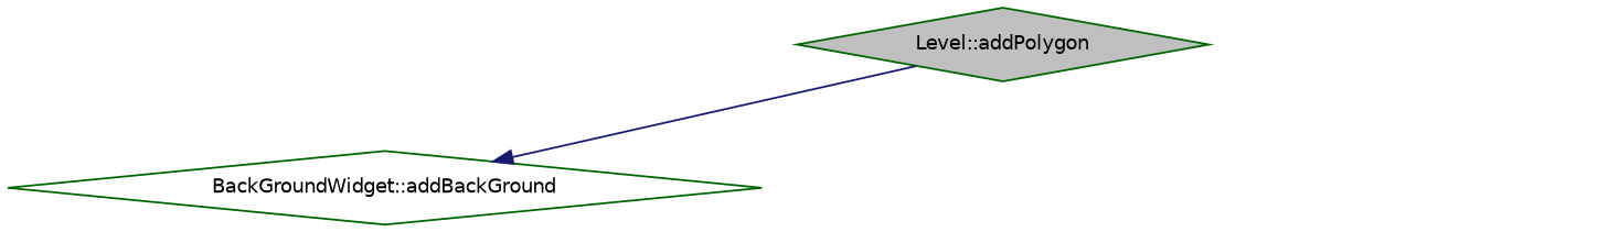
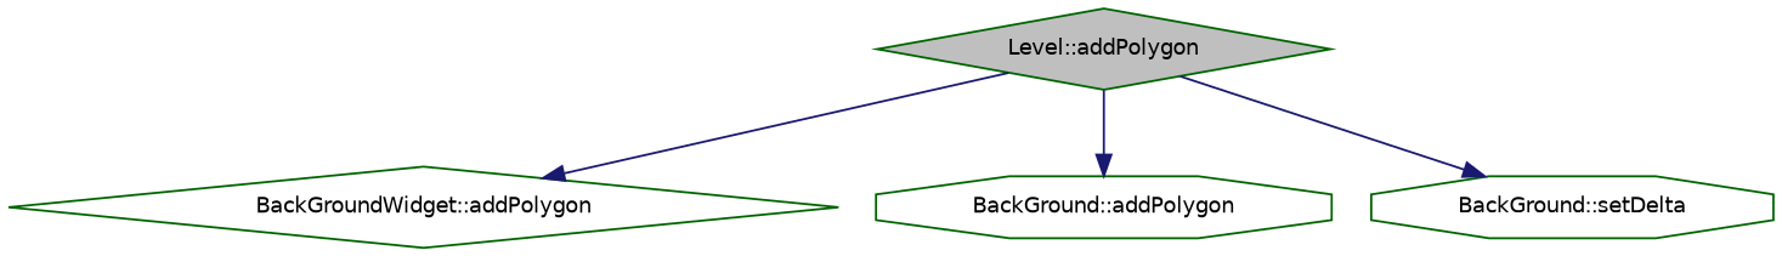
  digraph {
    rankdir=TB
    node [color=darkgreen fillcolor=white fontname=Helvetica fontsize=10 shape=diamond style=filled]
    edge [color=midnightblue fontname=Helvetica fontsize=10 labelfontname=Helvetica labelfontsize=10 style=solid]
    n1 [fillcolor=grey75 fontcolor=black height=0.2 label="Level::addPolygon" width=0.4]
-   n2 [height=0.2 label="BackGroundWidget::addBackGround" width=0.4]
+   n2 [height=0.2 label="BackGroundWidget::addPolygon" width=0.4]
+   n3 [height=0.2 label="BackGround::addPolygon" shape=octagon width=0.4]
+   n4 [height=0.2 label="BackGround::setDelta" shape=octagon width=0.4]
    n1 -> n2
+   n1 -> n3
+   n1 -> n4
  }
